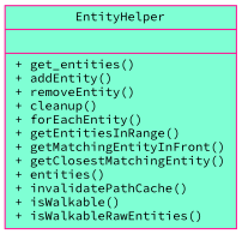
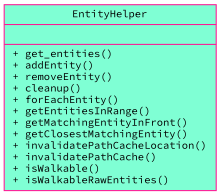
  digraph {
    fontname="Source Code Pro"
-   n1 [color=deeppink fillcolor=aquamarine fontcolor=black fontname="Source Code Pro" fontsize=10 height=0.2 label="{EntityHelper\n||+ get_entities()\l+ addEntity()\l+ removeEntity()\l+ cleanup()\l+ forEachEntity()\l+ getEntitiesInRange()\l+ getMatchingEntityInFront()\l+ getClosestMatchingEntity()\l+ entities()\l+ invalidatePathCache()\l+ isWalkable()\l+ isWalkableRawEntities()\l}" shape=record style=filled width=0.4]
+   n1 [color=deeppink fillcolor=aquamarine fontcolor=black fontname="Source Code Pro" fontsize=10 height=0.2 label="{EntityHelper\n||+ get_entities()\l+ addEntity()\l+ removeEntity()\l+ cleanup()\l+ forEachEntity()\l+ getEntitiesInRange()\l+ getMatchingEntityInFront()\l+ getClosestMatchingEntity()\l+ invalidatePathCacheLocation()\l+ invalidatePathCache()\l+ isWalkable()\l+ isWalkableRawEntities()\l}" shape=record style=filled width=0.4]
  }
